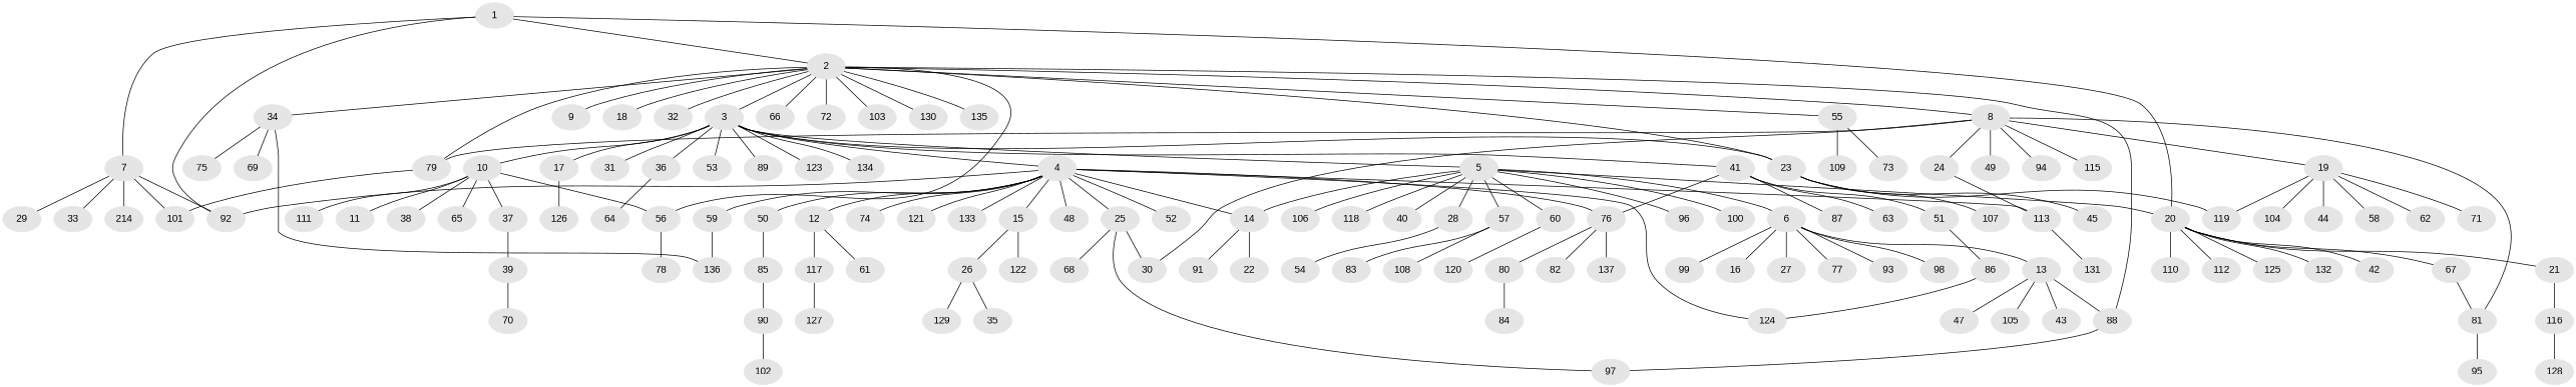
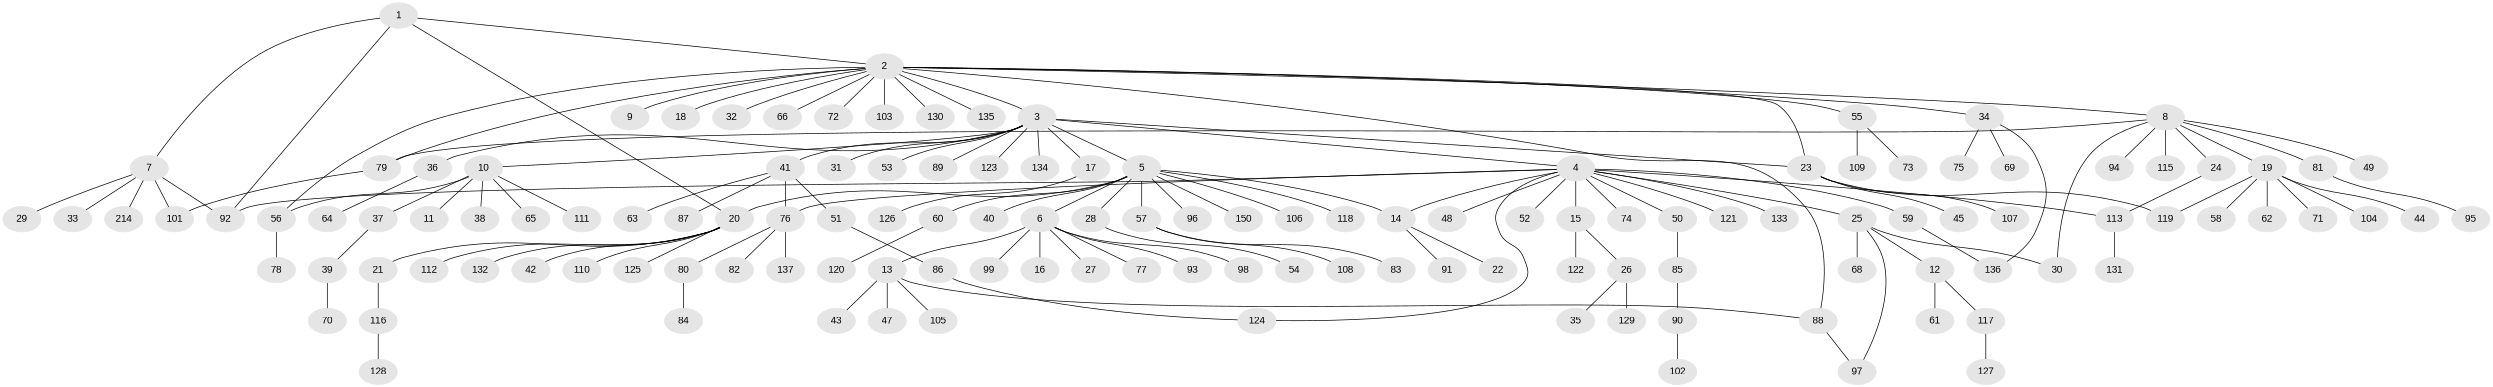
  graph {
    fontname="Liberation Sans"
    node [color=gray90 fontname="Liberation Sans" style=filled]
    edge [fontname="Liberation Sans"]
    1
    2
    7
    20
    92
    3
    8
    9
    18
    23
    32
    34
    55
    56
    66
    72
    79
    103
    130
    135
    88
    101
    29
    33
    n25 [label=214]
    21
    42
-   67
    110
    112
    125
    132
    4
    5
    10
    17
    31
    36
    41
    53
    89
    123
    134
    19
    24
    30
    49
    81
    94
    115
    13
    43
    47
    105
    119
    45
    107
    69
    75
    136
    73
    109
    78
    12
    14
    15
    25
    48
    50
    52
    59
    74
    76
    113
    121
    124
    133
    6
    28
    40
    57
    60
    96
-   100
+   100 [label=150]
    106
    118
    11
    37
    38
    65
    111
    126
    64
    51
    63
    87
    61
    117
    22
    91
    26
    122
    68
    97
    85
    80
    82
    137
    131
    16
    27
    77
    93
    98
    99
    54
    83
    108
    120
    44
    58
    62
    71
    104
    95
    39
    127
    35
    129
    116
    128
    70
    86
    90
    84
    102
    1 -- 2
    1 -- 7
    1 -- 20
    1 -- 92
    2 -- 3
    2 -- 8
    2 -- 9
    2 -- 18
    2 -- 23
    2 -- 32
    2 -- 34
    2 -- 55
    2 -- 56
    2 -- 66
    2 -- 72
    2 -- 79
    2 -- 103
    2 -- 130
    2 -- 135
    2 -- 88
    7 -- 92
    7 -- 101
    7 -- 29
    7 -- 33
    7 -- n25
    20 -- 21
    20 -- 42
-   20 -- 67
    20 -- 110
    20 -- 112
    20 -- 125
    20 -- 132
    3 -- 23
    3 -- 4
    3 -- 5
    3 -- 10
    3 -- 17
    3 -- 31
    3 -- 36
    3 -- 41
    3 -- 53
    3 -- 89
    3 -- 123
    3 -- 134
    8 -- 79
    8 -- 19
    8 -- 24
    8 -- 30
    8 -- 49
    8 -- 81
    8 -- 94
    8 -- 115
    23 -- 119
    23 -- 45
    23 -- 107
    34 -- 69
    34 -- 75
    34 -- 136
    55 -- 73
    55 -- 109
    56 -- 78
    79 -- 101
    88 -- 97
    21 -- 116
-   67 -- 81
    4 -- 92
-   4 -- 12
+   25 -- 12
    4 -- 14
    4 -- 15
    4 -- 25
    4 -- 48
    4 -- 50
    4 -- 52
    4 -- 59
    4 -- 74
    4 -- 76
    4 -- 113
    4 -- 121
    4 -- 124
    4 -- 133
    5 -- 20
    5 -- 14
    5 -- 6
    5 -- 28
    5 -- 40
    5 -- 57
    5 -- 60
    5 -- 96
    5 -- 100
    5 -- 106
    5 -- 118
    10 -- 56
    10 -- 11
    10 -- 37
    10 -- 38
    10 -- 65
    10 -- 111
    17 -- 126
    36 -- 64
    41 -- 76
    41 -- 51
    41 -- 63
    41 -- 87
    19 -- 119
    19 -- 44
    19 -- 58
    19 -- 62
    19 -- 71
    19 -- 104
    24 -- 113
    81 -- 95
    13 -- 88
    13 -- 43
    13 -- 47
    13 -- 105
    12 -- 61
    12 -- 117
    14 -- 22
    14 -- 91
    15 -- 26
    15 -- 122
    25 -- 30
    25 -- 68
    25 -- 97
    50 -- 85
    59 -- 136
    76 -- 80
    76 -- 82
    76 -- 137
    113 -- 131
    6 -- 13
    6 -- 16
    6 -- 27
    6 -- 77
    6 -- 93
    6 -- 98
    6 -- 99
    28 -- 54
    57 -- 83
    57 -- 108
    60 -- 120
    37 -- 39
    51 -- 86
    117 -- 127
    26 -- 35
    26 -- 129
    85 -- 90
    80 -- 84
    39 -- 70
    116 -- 128
    86 -- 124
    90 -- 102
  }
